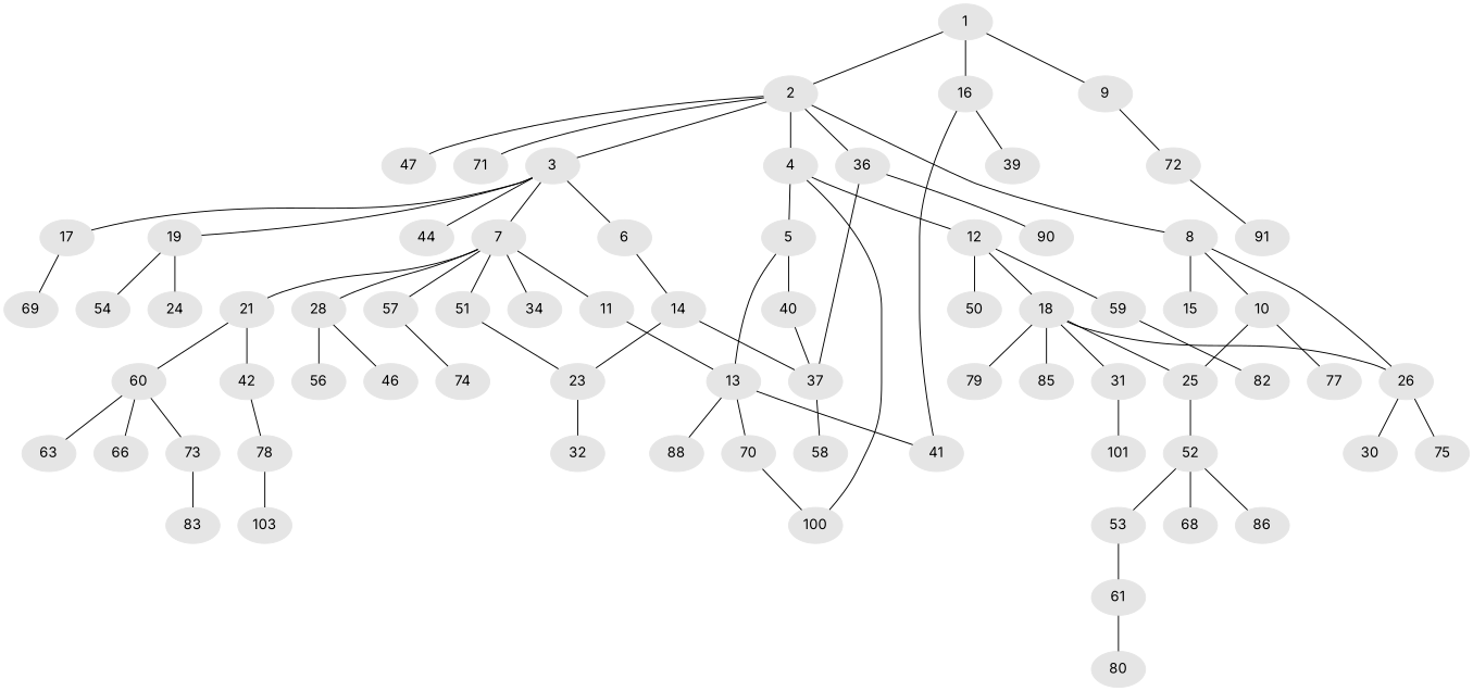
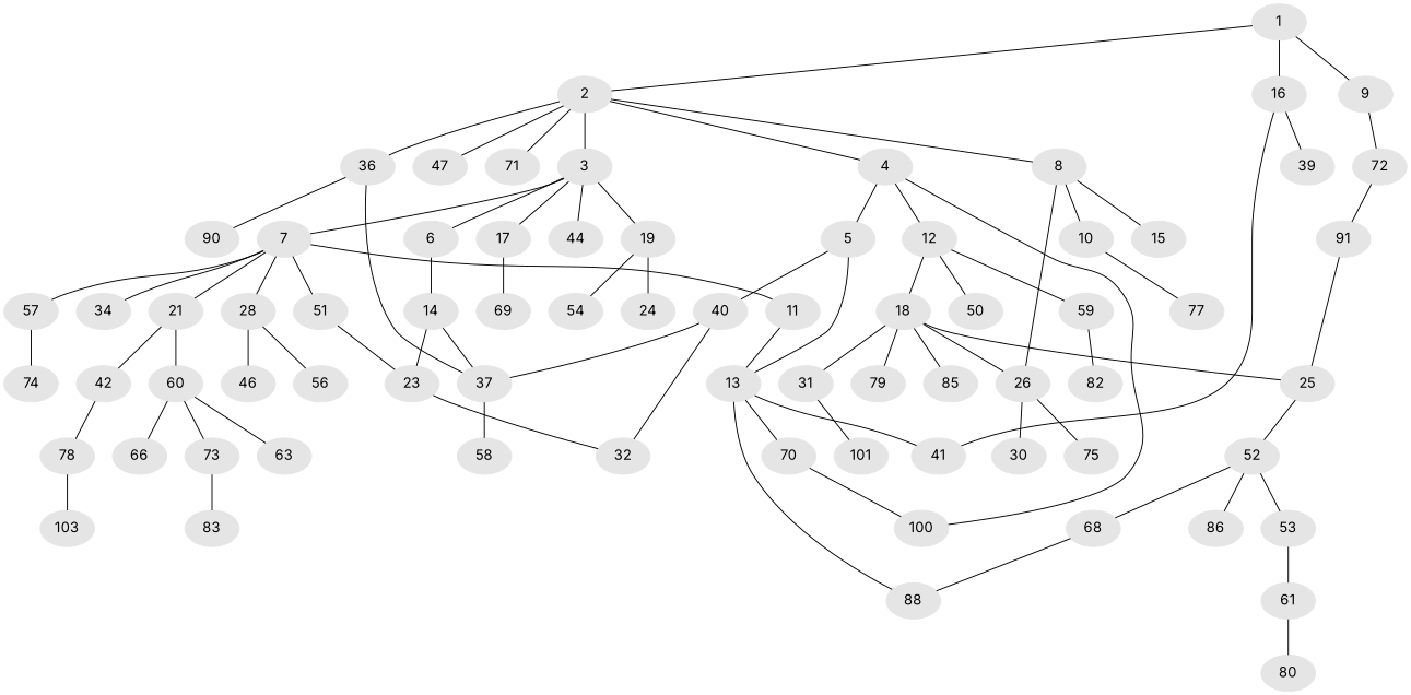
  graph {
    fontname=Inter
    node [color=gray90 fontname=Inter style=filled]
    edge [fontname=Inter]
    1
    2
    9
    16
    3
    4
    8
    36 [super="+38+48"]
    47
    71
    72
    41 [super="+65"]
    n13 [label=39]
    6
    7 [super="+49+39"]
    17
    19
    n18 [label=44]
    5
    12 [super="+33+97"]
    100
    10
    15
    26 [super="+76"]
    37 [super="+93"]
    90
    14
    11
    21
    28
    34
    51
    57 [super="+64+105"]
    69
    24 [super="+40"]
    54
    13 [super="+55+95"]
    n38 [label=40]
    18 [super="+27+29+43"]
    50
    59
    70
    88
    32
    23
    42 [super="+94"]
    60
    46
    56
    74 [super="+87"]
    25
    77
    30
    75
    91
    52 [super="+67"]
    31
    79
    85
    82 [super="+92"]
    58
    101
    78
    63
    66 [super="+106"]
    73
    53 [super="+62"]
    68
    86
    103
    61
    80
    83
    1 -- 2
    1 -- 9
    1 -- 16
    2 -- 3
    2 -- 4
    2 -- 8
    2 -- 36
    2 -- 47
    2 -- 71
    9 -- 72
    16 -- 41
    16 -- n13
    3 -- 6
    3 -- 7
    3 -- 17
    3 -- 19
    3 -- n18
    4 -- 5
    4 -- 12
    4 -- 100
    8 -- 10
    8 -- 15
    8 -- 26
    36 -- 37
    36 -- 90
    72 -- 91
    6 -- 14
    7 -- 11
    7 -- 21
    7 -- 28
    7 -- 34
    7 -- 51
    7 -- 57
    17 -- 69
    19 -- 24
    19 -- 54
    5 -- 13
    5 -- n38
    12 -- 18
    12 -- 50
    12 -- 59
-   10 -- 25
+   91 -- 25
    10 -- 77
    26 -- 30
    26 -- 75
    37 -- 58
    14 -- 37
    14 -- 23
    11 -- 13
    21 -- 42
    21 -- 60
    28 -- 46
    28 -- 56
    51 -- 23
    57 -- 74
    13 -- 41
    13 -- 70
    13 -- 88
    n38 -- 37
+   n38 -- 32
    18 -- 26
    18 -- 25
    18 -- 31
    18 -- 79
    18 -- 85
    59 -- 82
    70 -- 100
    23 -- 32
    42 -- 78
    60 -- 63
    60 -- 66
    60 -- 73
    25 -- 52
    52 -- 53
    52 -- 68
    52 -- 86
    31 -- 101
    78 -- 103
    73 -- 83
    53 -- 61
+   68 -- 88
    61 -- 80
  }
